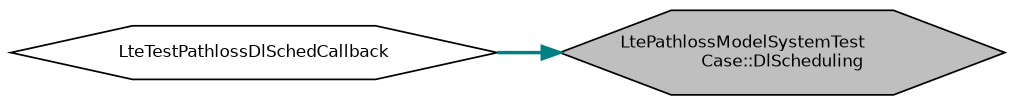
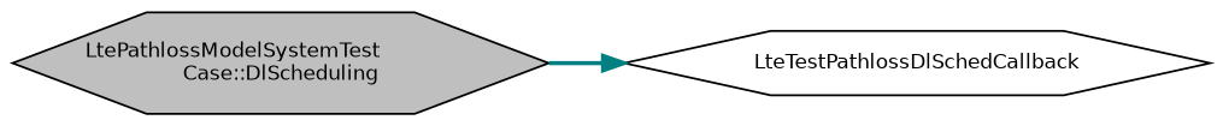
  digraph {
    rankdir=RL
    node [color=black fontname=Helvetica fontsize=10 shape=hexagon style=filled]
    n1 [fillcolor=grey75 fontcolor=black height=0.2 label="LtePathlossModelSystemTest\lCase::DlScheduling" width=0.4]
    n2 [fillcolor=white height=0.2 label=LteTestPathlossDlSchedCallback width=0.4]
-   n1 -> n2 [color=teal dir=back fontname=Helvetica fontsize=10 labelfontname=Helvetica labelfontsize=10 style=bold]
+   n2 -> n1 [color=teal dir=back fontname=Helvetica fontsize=10 labelfontname=Helvetica labelfontsize=10 style=bold]
  }
